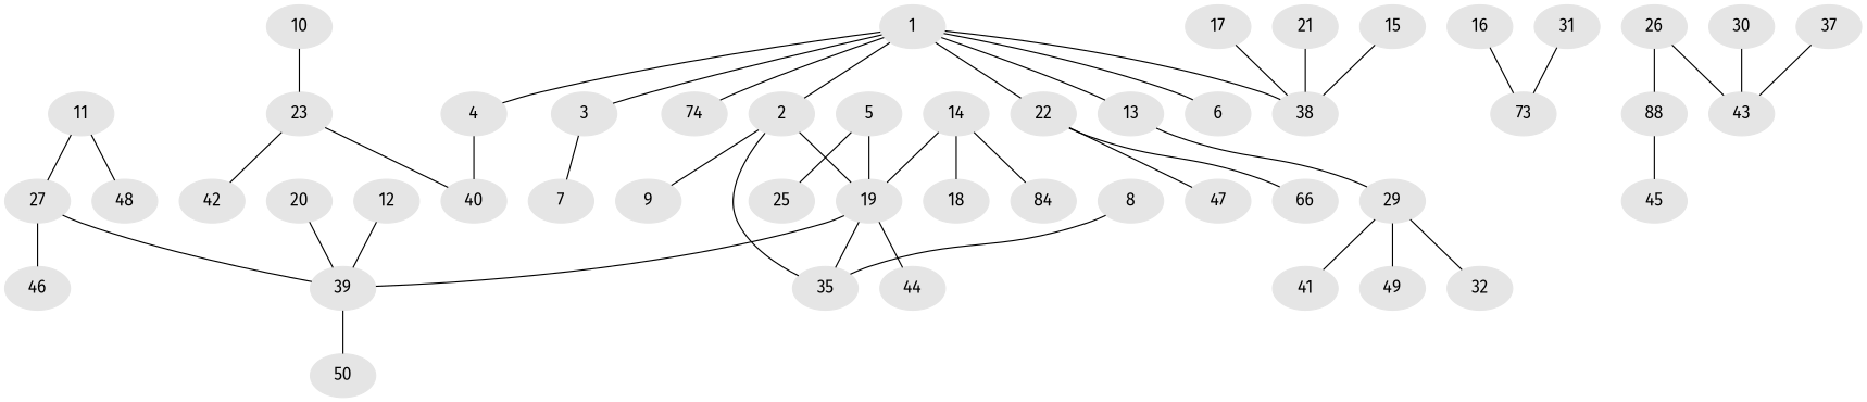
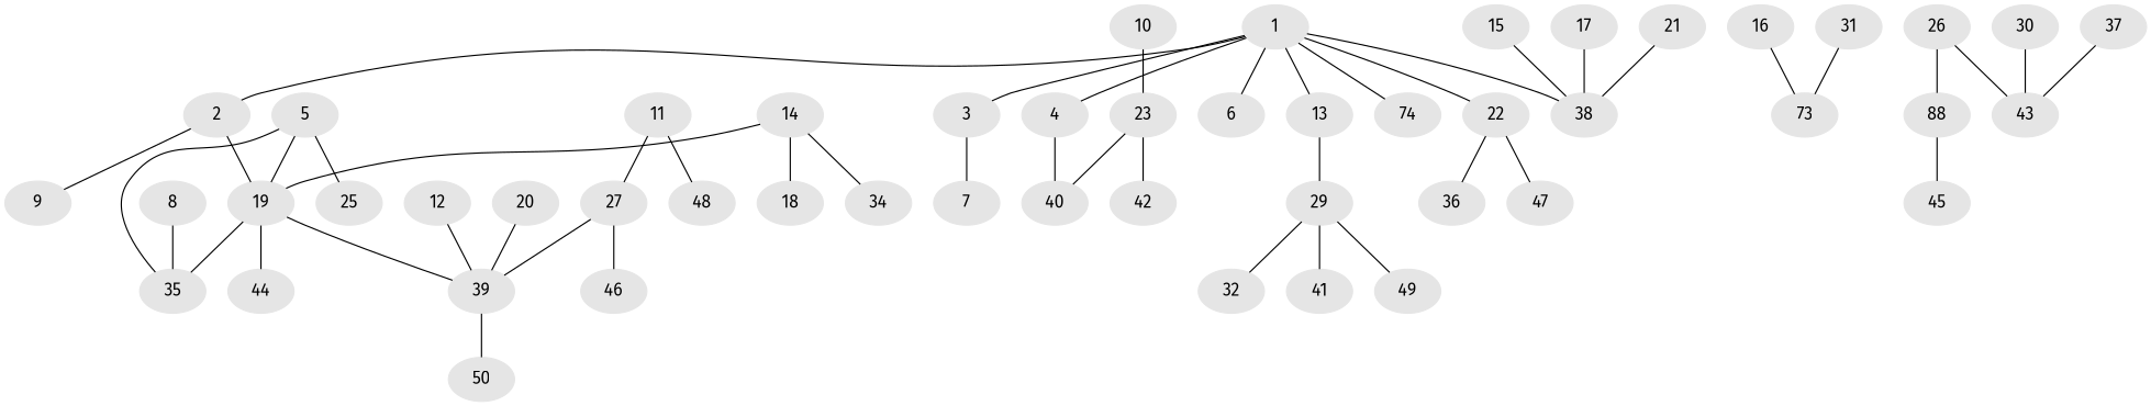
  graph {
    fontname="Fira Sans"
    node [color=gray90 fontname="Fira Sans" style=filled]
    edge [fontname="Fira Sans" weight=1.0]
    1
    2
    3
    4
    6
    13
    n7 [label=74]
    38
    22
    9
    19
    7
    40
    29
    35
    39
    44
    5
    25
    8
    10
    23
    42
    11
    27
    48
    46
    12
    50
    32
    41
    49
    14
    18
-   34 [label=84]
+   34
    15
    n37 [label=73]
    16
    17
    n40 [label=88]
    26
    43
    20
    21
-   36 [label=66]
+   36
    47
    45
    30
    31
    37
    1 -- 2
    1 -- 3
    1 -- 4
    1 -- 6
    1 -- 13
    1 -- n7
    1 -- 38
    1 -- 22
    2 -- 9
    2 -- 19
    3 -- 7
    4 -- 40
    13 -- 29
    22 -- 36
    22 -- 47
    19 -- 35
    19 -- 39
    19 -- 44
    29 -- 32
    29 -- 41
    29 -- 49
    39 -- 50
    5 -- 19
-   2 -- 35
+   5 -- 35
    5 -- 25
    8 -- 35
    10 -- 23
    23 -- 40
    23 -- 42
    11 -- 27
    11 -- 48
    27 -- 39
    27 -- 46
    12 -- 39
    14 -- 19
    14 -- 18
    14 -- 34
    15 -- 38
    16 -- n37
    17 -- 38
    n40 -- 45
    26 -- n40
    26 -- 43
    20 -- 39
    21 -- 38
    30 -- 43
    31 -- n37
    37 -- 43
  }
